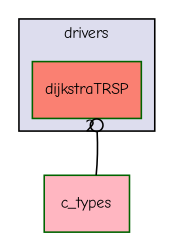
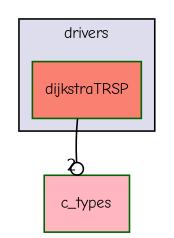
  digraph {
    compound=true
    fontname="Comic Neue"
    node [fontname="Comic Neue" fontsize=10 shape=box style=filled color=darkgreen]
    n1 [fillcolor=salmon label=dijkstraTRSP pencolor=black]
    n2 [fillcolor=lightpink label=c_types]
    subgraph cluster_1 {
      bgcolor="#ddddee"
      fontsize=10
      label=drivers
      pencolor=black
      n1
    }
-   n2 -> n1 [headlabel=2 labeldistance=1.5 labelfontname=Helvetica labelfontsize=10 arrowhead=odot fontname="Comic Neue"]
+   n1 -> n2 [headlabel=2 labeldistance=1.5 labelfontname=Helvetica labelfontsize=10 arrowhead=odot fontname="Comic Neue"]
  }
